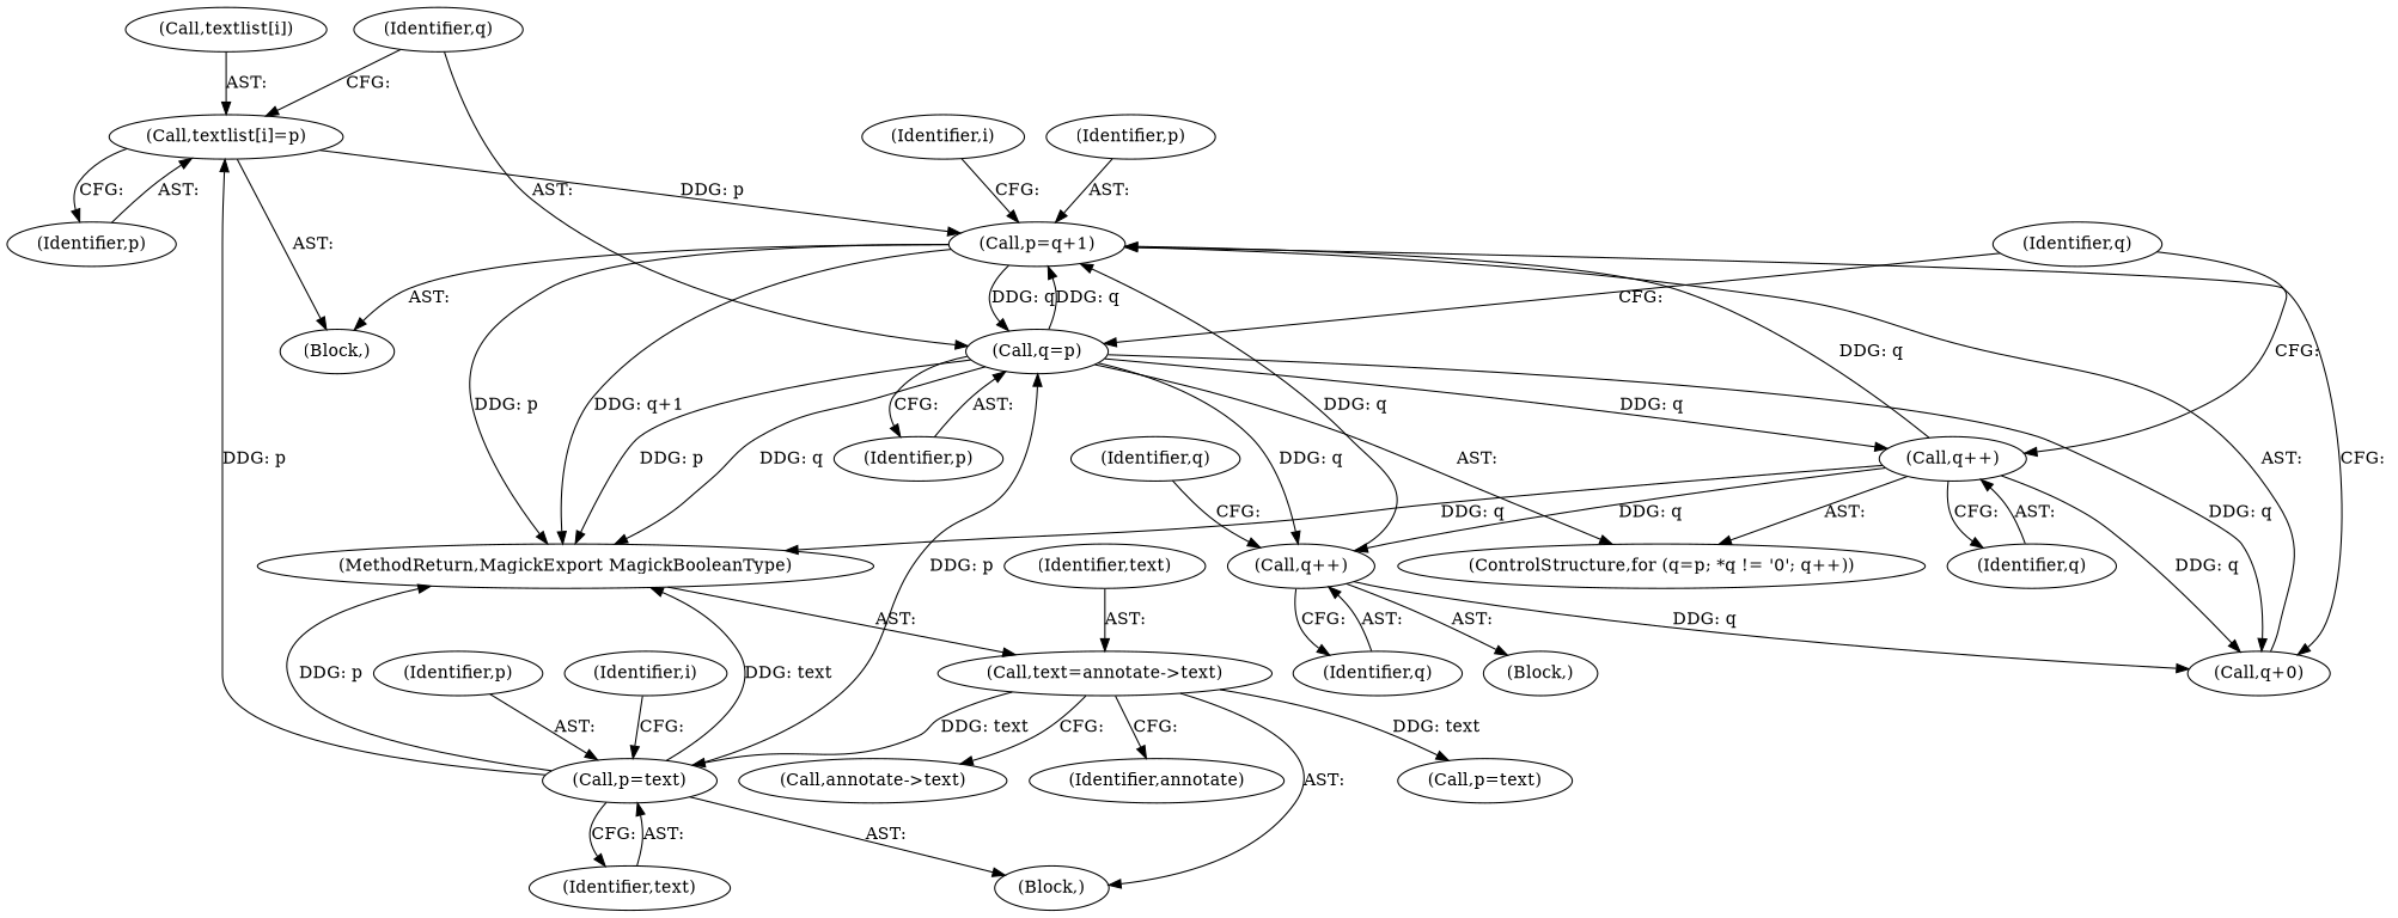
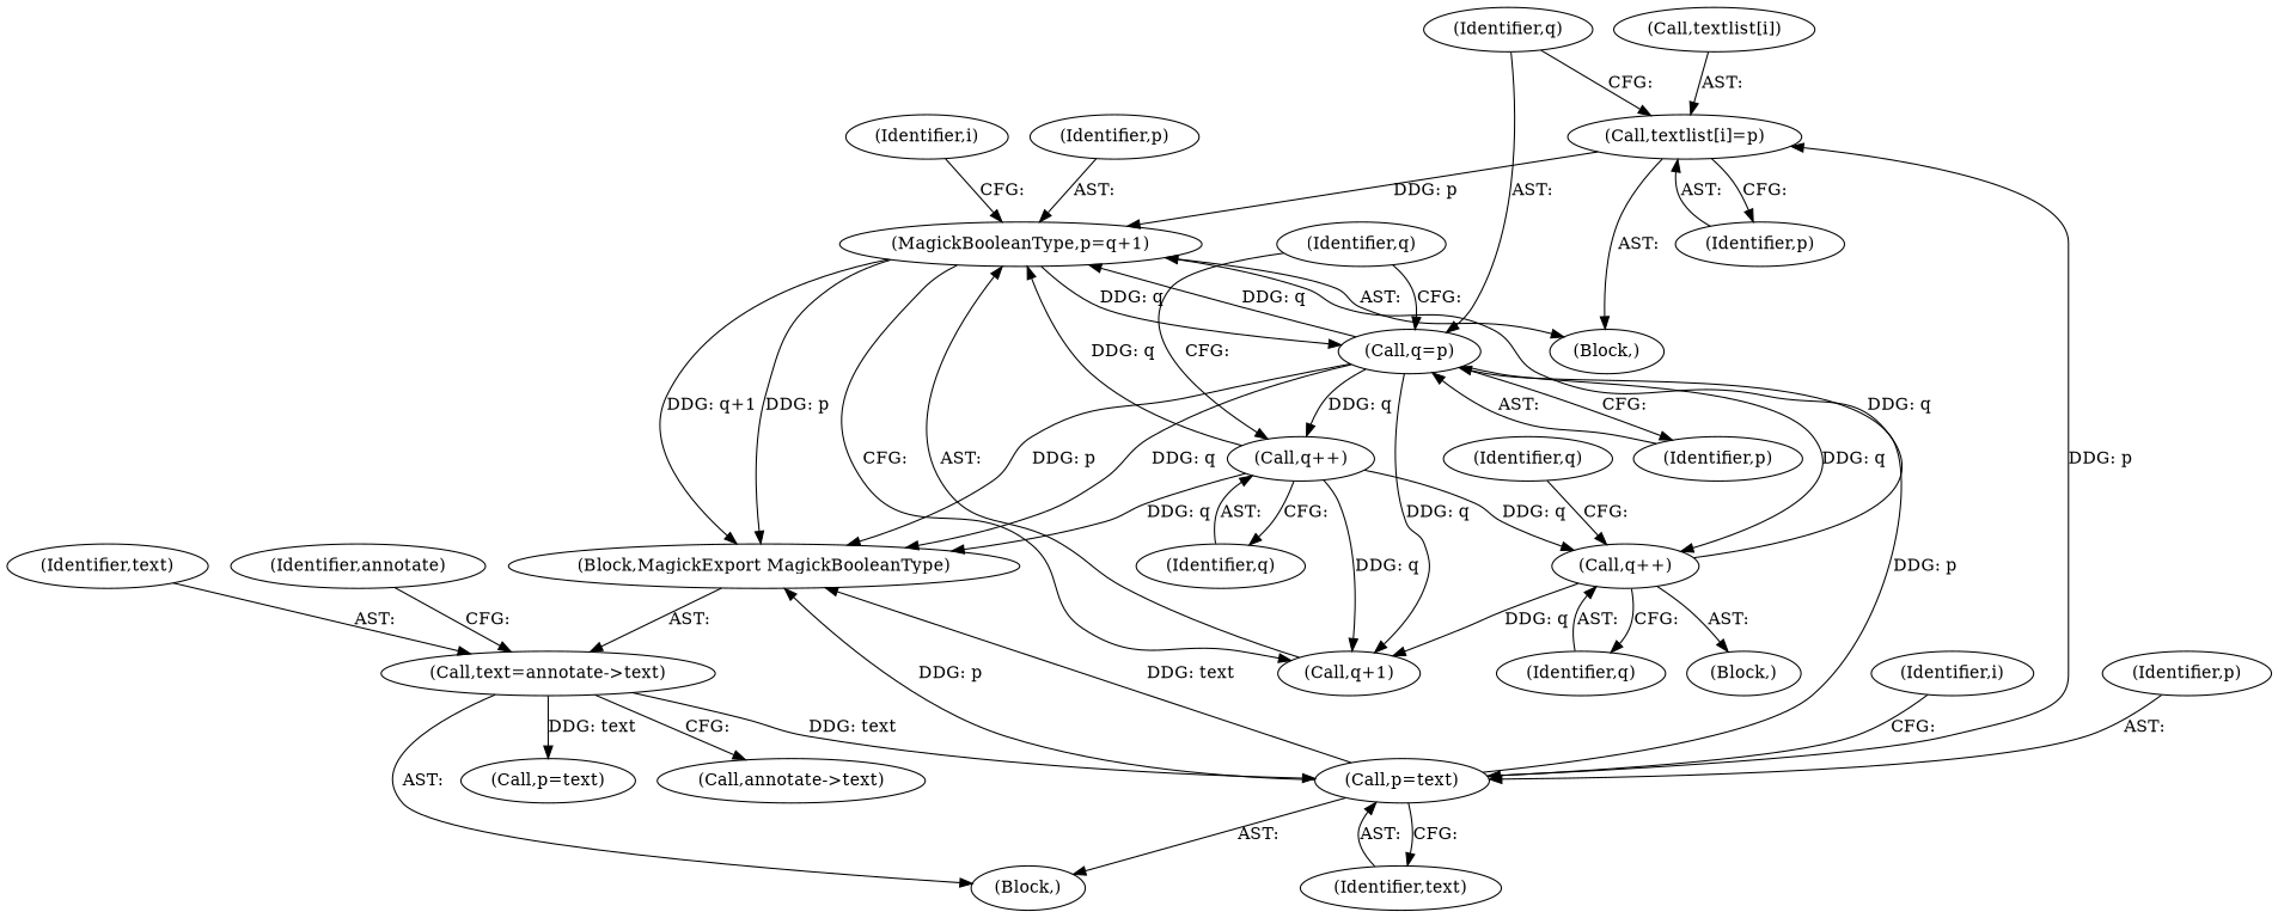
  digraph {
    n1 [label="(Call,textlist[i]=p)"]
    n2 [label="(Identifier,p)"]
    n3 [label="(Block,)"]
-   n4 [label="(Call,p=q+1)"]
+   n4 [label="(MagickBooleanType,p=q+1)"]
    n5 [label="(Call,q=p)"]
-   n6 [label="(Call,q+0)"]
-   n7 [label="(MethodReturn,MagickExport MagickBooleanType)"]
+   n6 [label="(Call,q+1)"]
+   n7 [label="(Block,MagickExport MagickBooleanType)"]
    n8 [label="(Call,q++)"]
    n9 [label="(Call,q++)"]
    n10 [label="(Identifier,p)"]
-   n11 [label="(ControlStructure,for (q=p; *q != '\0'; q++))"]
    n12 [label="(Call,text=annotate->text)"]
    n13 [label="(Block,)"]
    n14 [label="(Identifier,q)"]
    n15 [label="(Identifier,q)"]
    n16 [label="(Call,p=text)"]
    n17 [label="(Identifier,text)"]
    n18 [label="(Block,)"]
    n19 [label="(Call,p=text)"]
    n20 [label="(Call,annotate->text)"]
    n21 [label="(Identifier,q)"]
    n22 [label="(Identifier,text)"]
    n23 [label="(Identifier,q)"]
    n24 [label="(Identifier,annotate)"]
    n25 [label="(Identifier,i)"]
    n26 [label="(Identifier,p)"]
    n27 [label="(Identifier,i)"]
    n28 [label="(Identifier,p)"]
    n29 [label="(Identifier,q)"]
    n30 [label="(Call,textlist[i])"]
    n1 -> n2 [label="CFG: "]
    n1 -> n3 [label="AST: "]
    n1 -> n4 [label="DDG: p"]
    n2 -> n1 [label="AST: "]
    n4 -> n3 [label="AST: "]
    n4 -> n5 [label="DDG: q"]
    n4 -> n6 [label="CFG: "]
    n4 -> n7 [label="DDG: p"]
    n4 -> n7 [label="DDG: q+1"]
    n5 -> n4 [label="DDG: q"]
    n5 -> n6 [label="DDG: q"]
    n5 -> n7 [label="DDG: q"]
    n5 -> n7 [label="DDG: p"]
    n5 -> n8 [label="DDG: q"]
    n5 -> n9 [label="DDG: q"]
    n5 -> n10 [label="CFG: "]
-   n5 -> n11 [label="AST: "]
    n6 -> n4 [label="AST: "]
    n7 -> n12 [label="AST: "]
    n8 -> n4 [label="DDG: q"]
    n8 -> n6 [label="DDG: q"]
    n8 -> n13 [label="AST: "]
    n8 -> n14 [label="CFG: "]
    n9 -> n4 [label="DDG: q"]
    n9 -> n6 [label="DDG: q"]
    n9 -> n7 [label="DDG: q"]
    n9 -> n8 [label="DDG: q"]
-   n9 -> n11 [label="AST: "]
    n9 -> n15 [label="CFG: "]
    n10 -> n5 [label="AST: "]
    n12 -> n16 [label="DDG: text"]
    n12 -> n18 [label="AST: "]
    n12 -> n19 [label="DDG: text"]
    n12 -> n20 [label="CFG: "]
    n14 -> n8 [label="AST: "]
    n15 -> n9 [label="AST: "]
    n16 -> n1 [label="DDG: p"]
    n16 -> n5 [label="DDG: p"]
    n16 -> n7 [label="DDG: p"]
    n16 -> n7 [label="DDG: text"]
    n16 -> n17 [label="CFG: "]
    n16 -> n18 [label="AST: "]
    n17 -> n16 [label="AST: "]
    n21 -> n1 [label="CFG: "]
    n21 -> n5 [label="AST: "]
    n22 -> n12 [label="AST: "]
    n23 -> n5 [label="CFG: "]
    n23 -> n9 [label="CFG: "]
-   n12 -> n24 [label="CFG: "]
+   n24 -> n12 [label="CFG: "]
    n25 -> n4 [label="CFG: "]
    n26 -> n16 [label="AST: "]
    n27 -> n16 [label="CFG: "]
    n28 -> n4 [label="AST: "]
    n29 -> n8 [label="CFG: "]
    n30 -> n1 [label="AST: "]
  }
